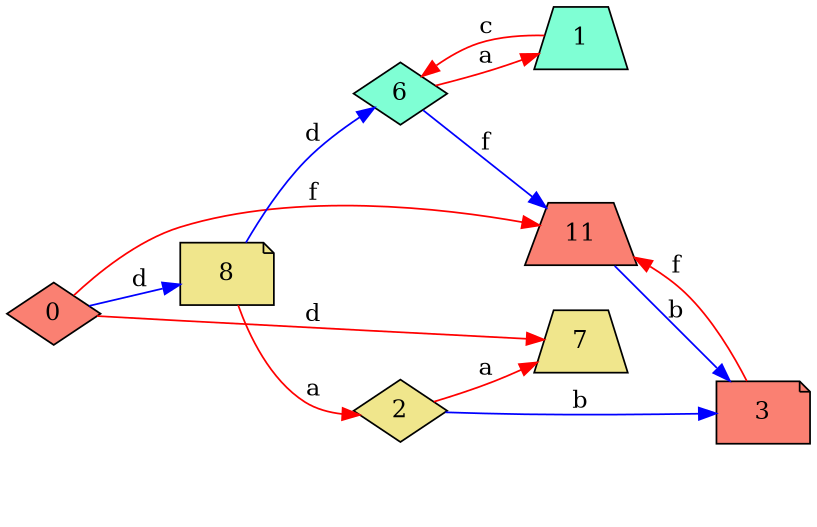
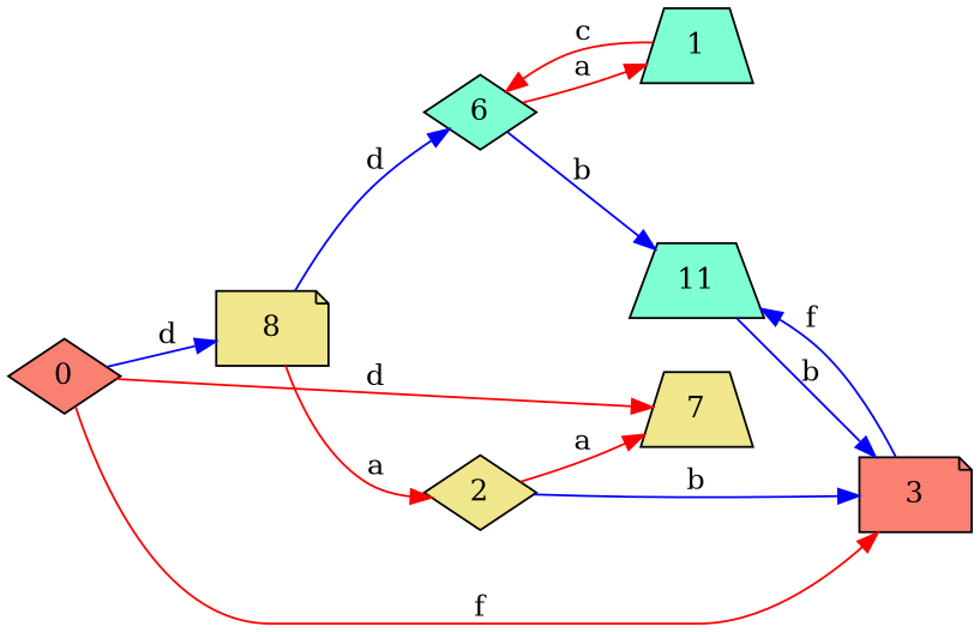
  strict digraph {
    rankdir=LR
    node [fillcolor=salmon shape=diamond style=filled]
    edge [color=red]
    6 [fillcolor=aquamarine]
    1 [fillcolor=aquamarine shape=trapezium]
-   11 [shape=trapezium]
+   11 [fillcolor=aquamarine shape=trapezium]
    2 [fillcolor=khaki]
    3 [shape=note]
    7 [fillcolor=khaki shape=trapezium]
    0
    8 [fillcolor=khaki shape=note]
    6 -> 1 [label=a]
-   6 -> 11 [color=blue label=f]
+   6 -> 11 [color=blue label=b]
    1 -> 6 [label=c]
    11 -> 3 [color=blue label=b]
    2 -> 3 [color=blue label=b]
    2 -> 7 [label=a]
-   3 -> 11 [label=f]
-   0 -> 11 [label=f]
+   3 -> 11 [color=blue label=f]
+   0 -> 3 [label=f]
    0 -> 7 [label=d]
    0 -> 8 [color=blue label=d]
    8 -> 6 [color=blue label=d]
    8 -> 2 [label=a]
  }
